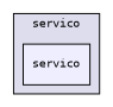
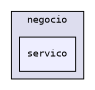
  digraph {
    compound=true
    fontname="DejaVu Sans Mono"
    n1 [fillcolor="#eeeeff" fontname="DejaVu Sans Mono" fontsize=10 label=servico pencolor=black shape=box style=filled]
    subgraph cluster_1 {
      bgcolor="#ddddee"
      fontsize=10
-     label=servico
+     label=negocio
      pencolor=black
      n1
    }
  }
